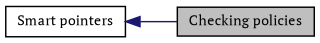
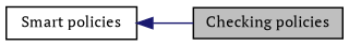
  digraph {
    rankdir=LR
    fontname="PT Serif"
    node [color=black fontname="PT Serif" fontsize=10 shape=record]
    n1 [fillcolor=grey75 fontcolor=black height=0.2 label="Checking policies" style=filled width=0.4]
-   n2 [height=0.2 label="Smart pointers" width=0.4]
+   n2 [height=0.2 label="Smart policies" width=0.4]
    n2 -> n1 [color=midnightblue dir=back fontname="PT Serif" fontsize=10 labelfontname=FreeSans labelfontsize=10 shape=plaintext style=solid]
  }
